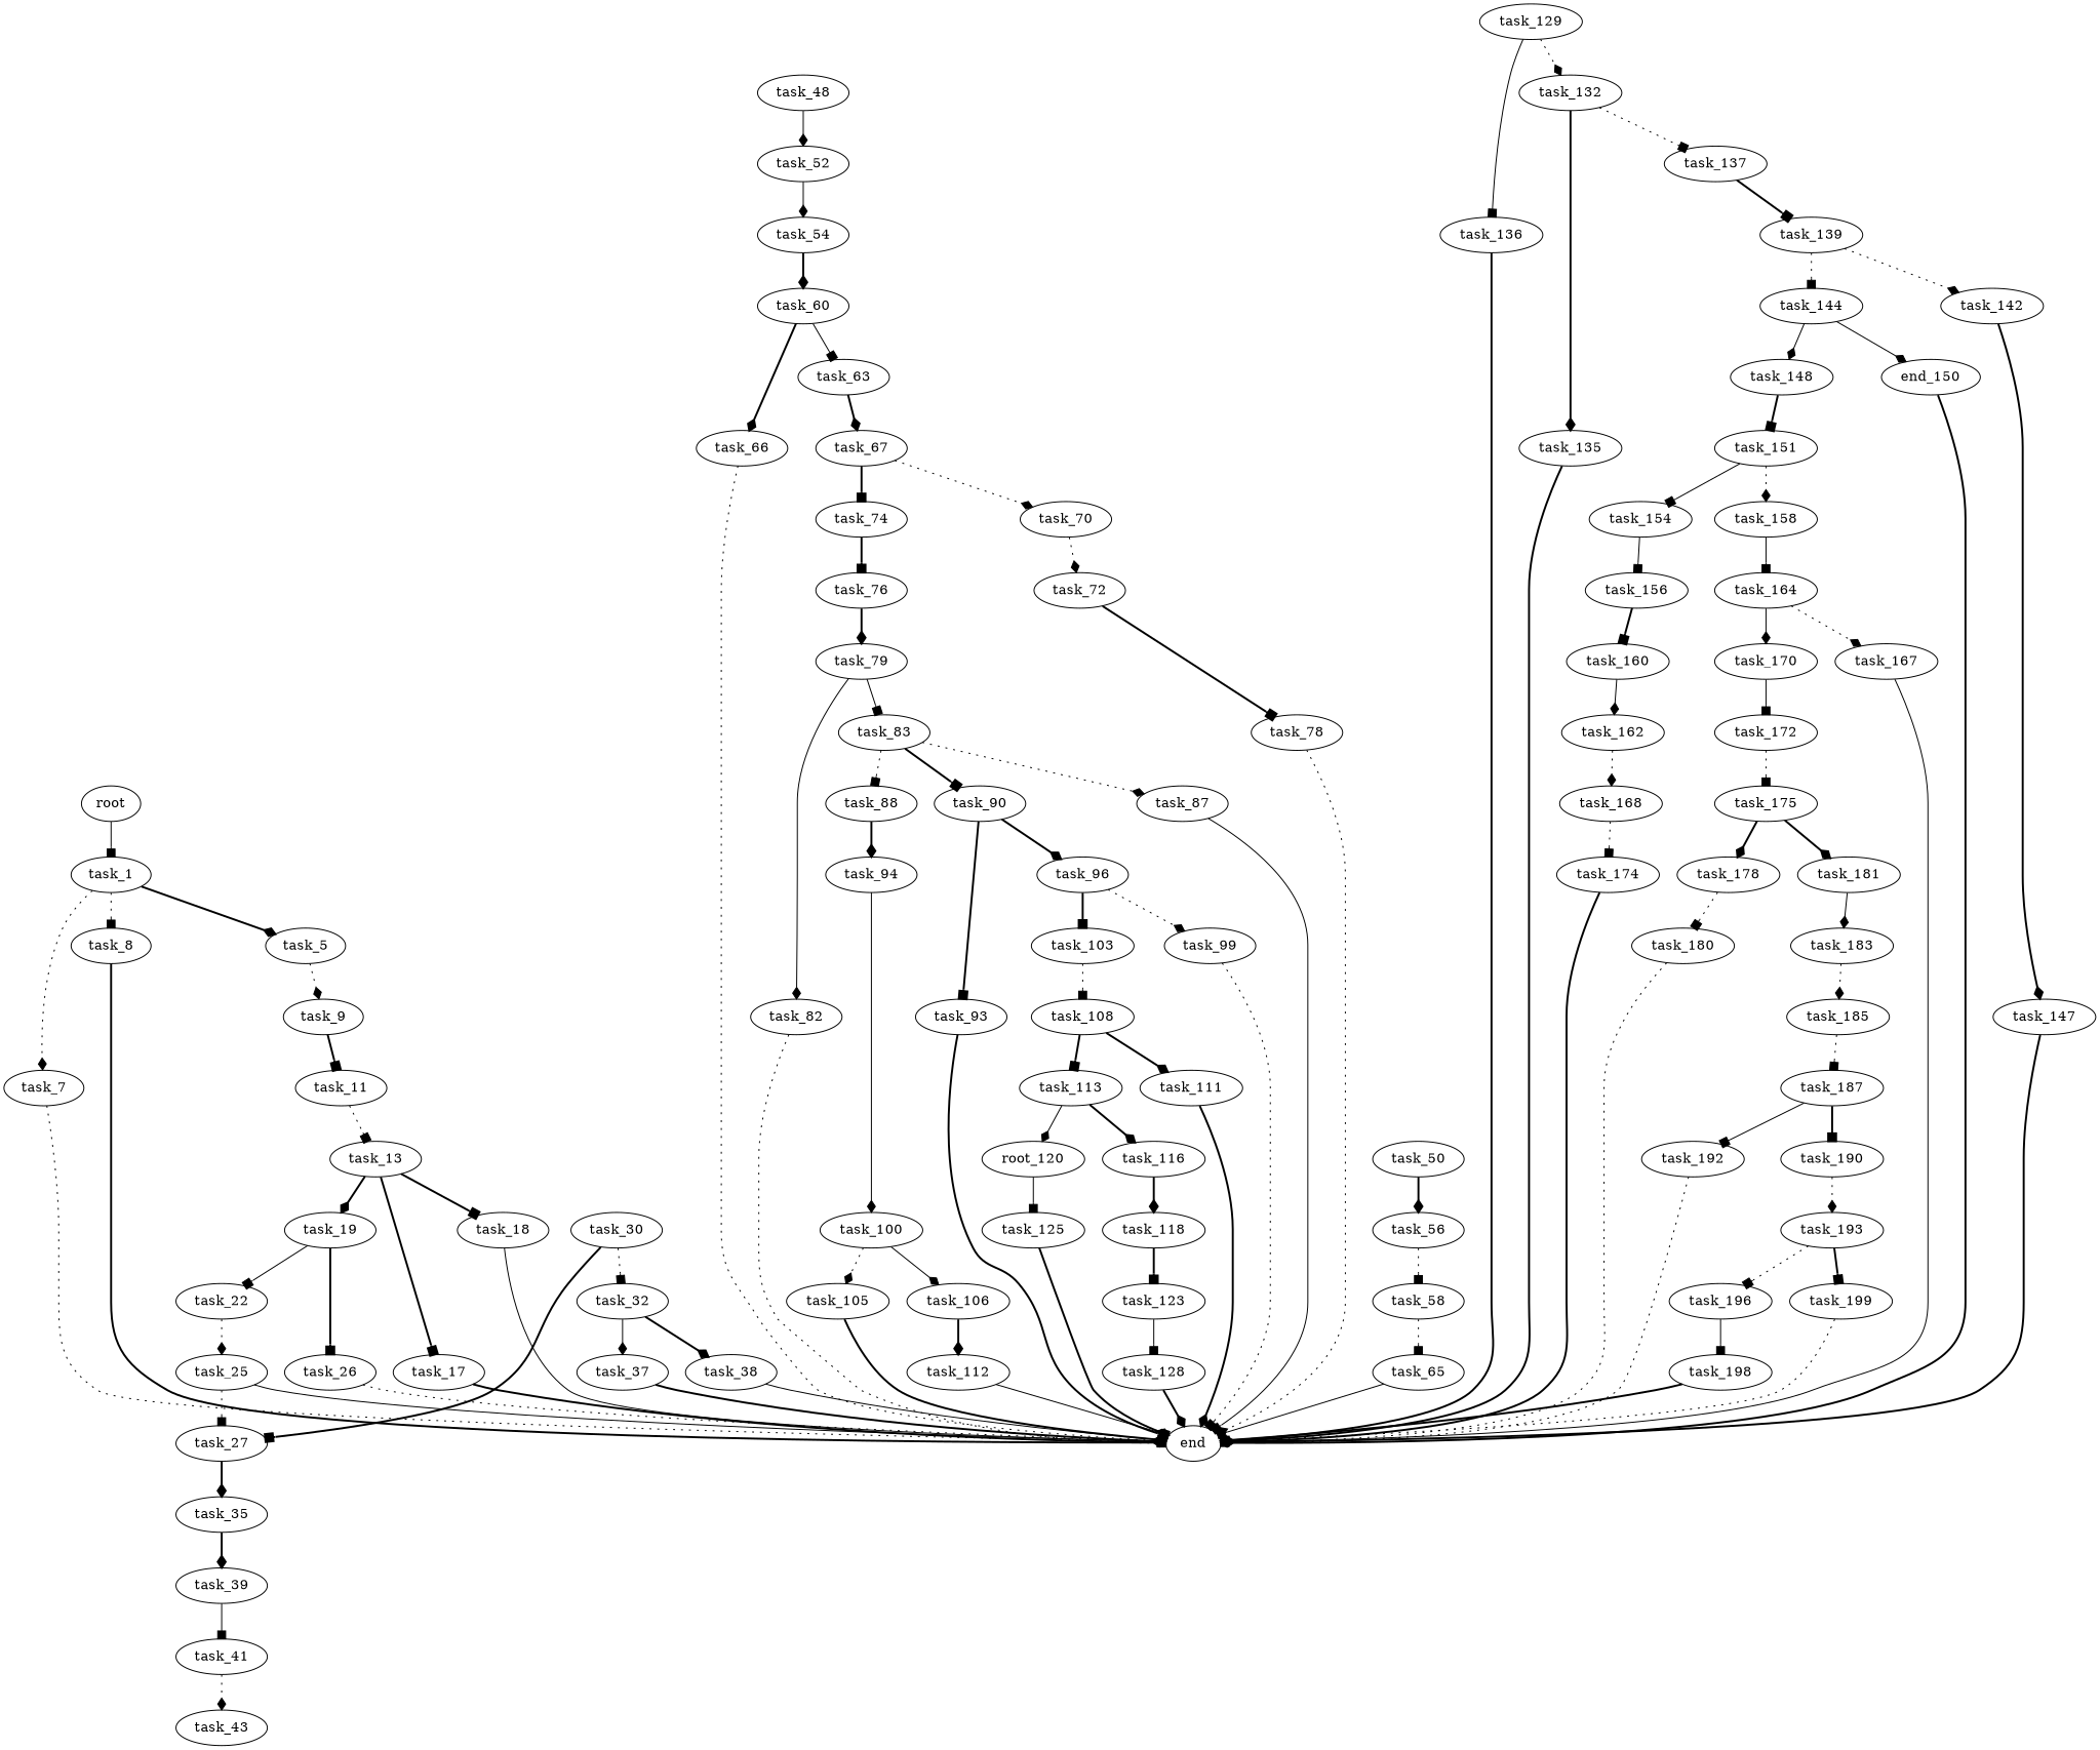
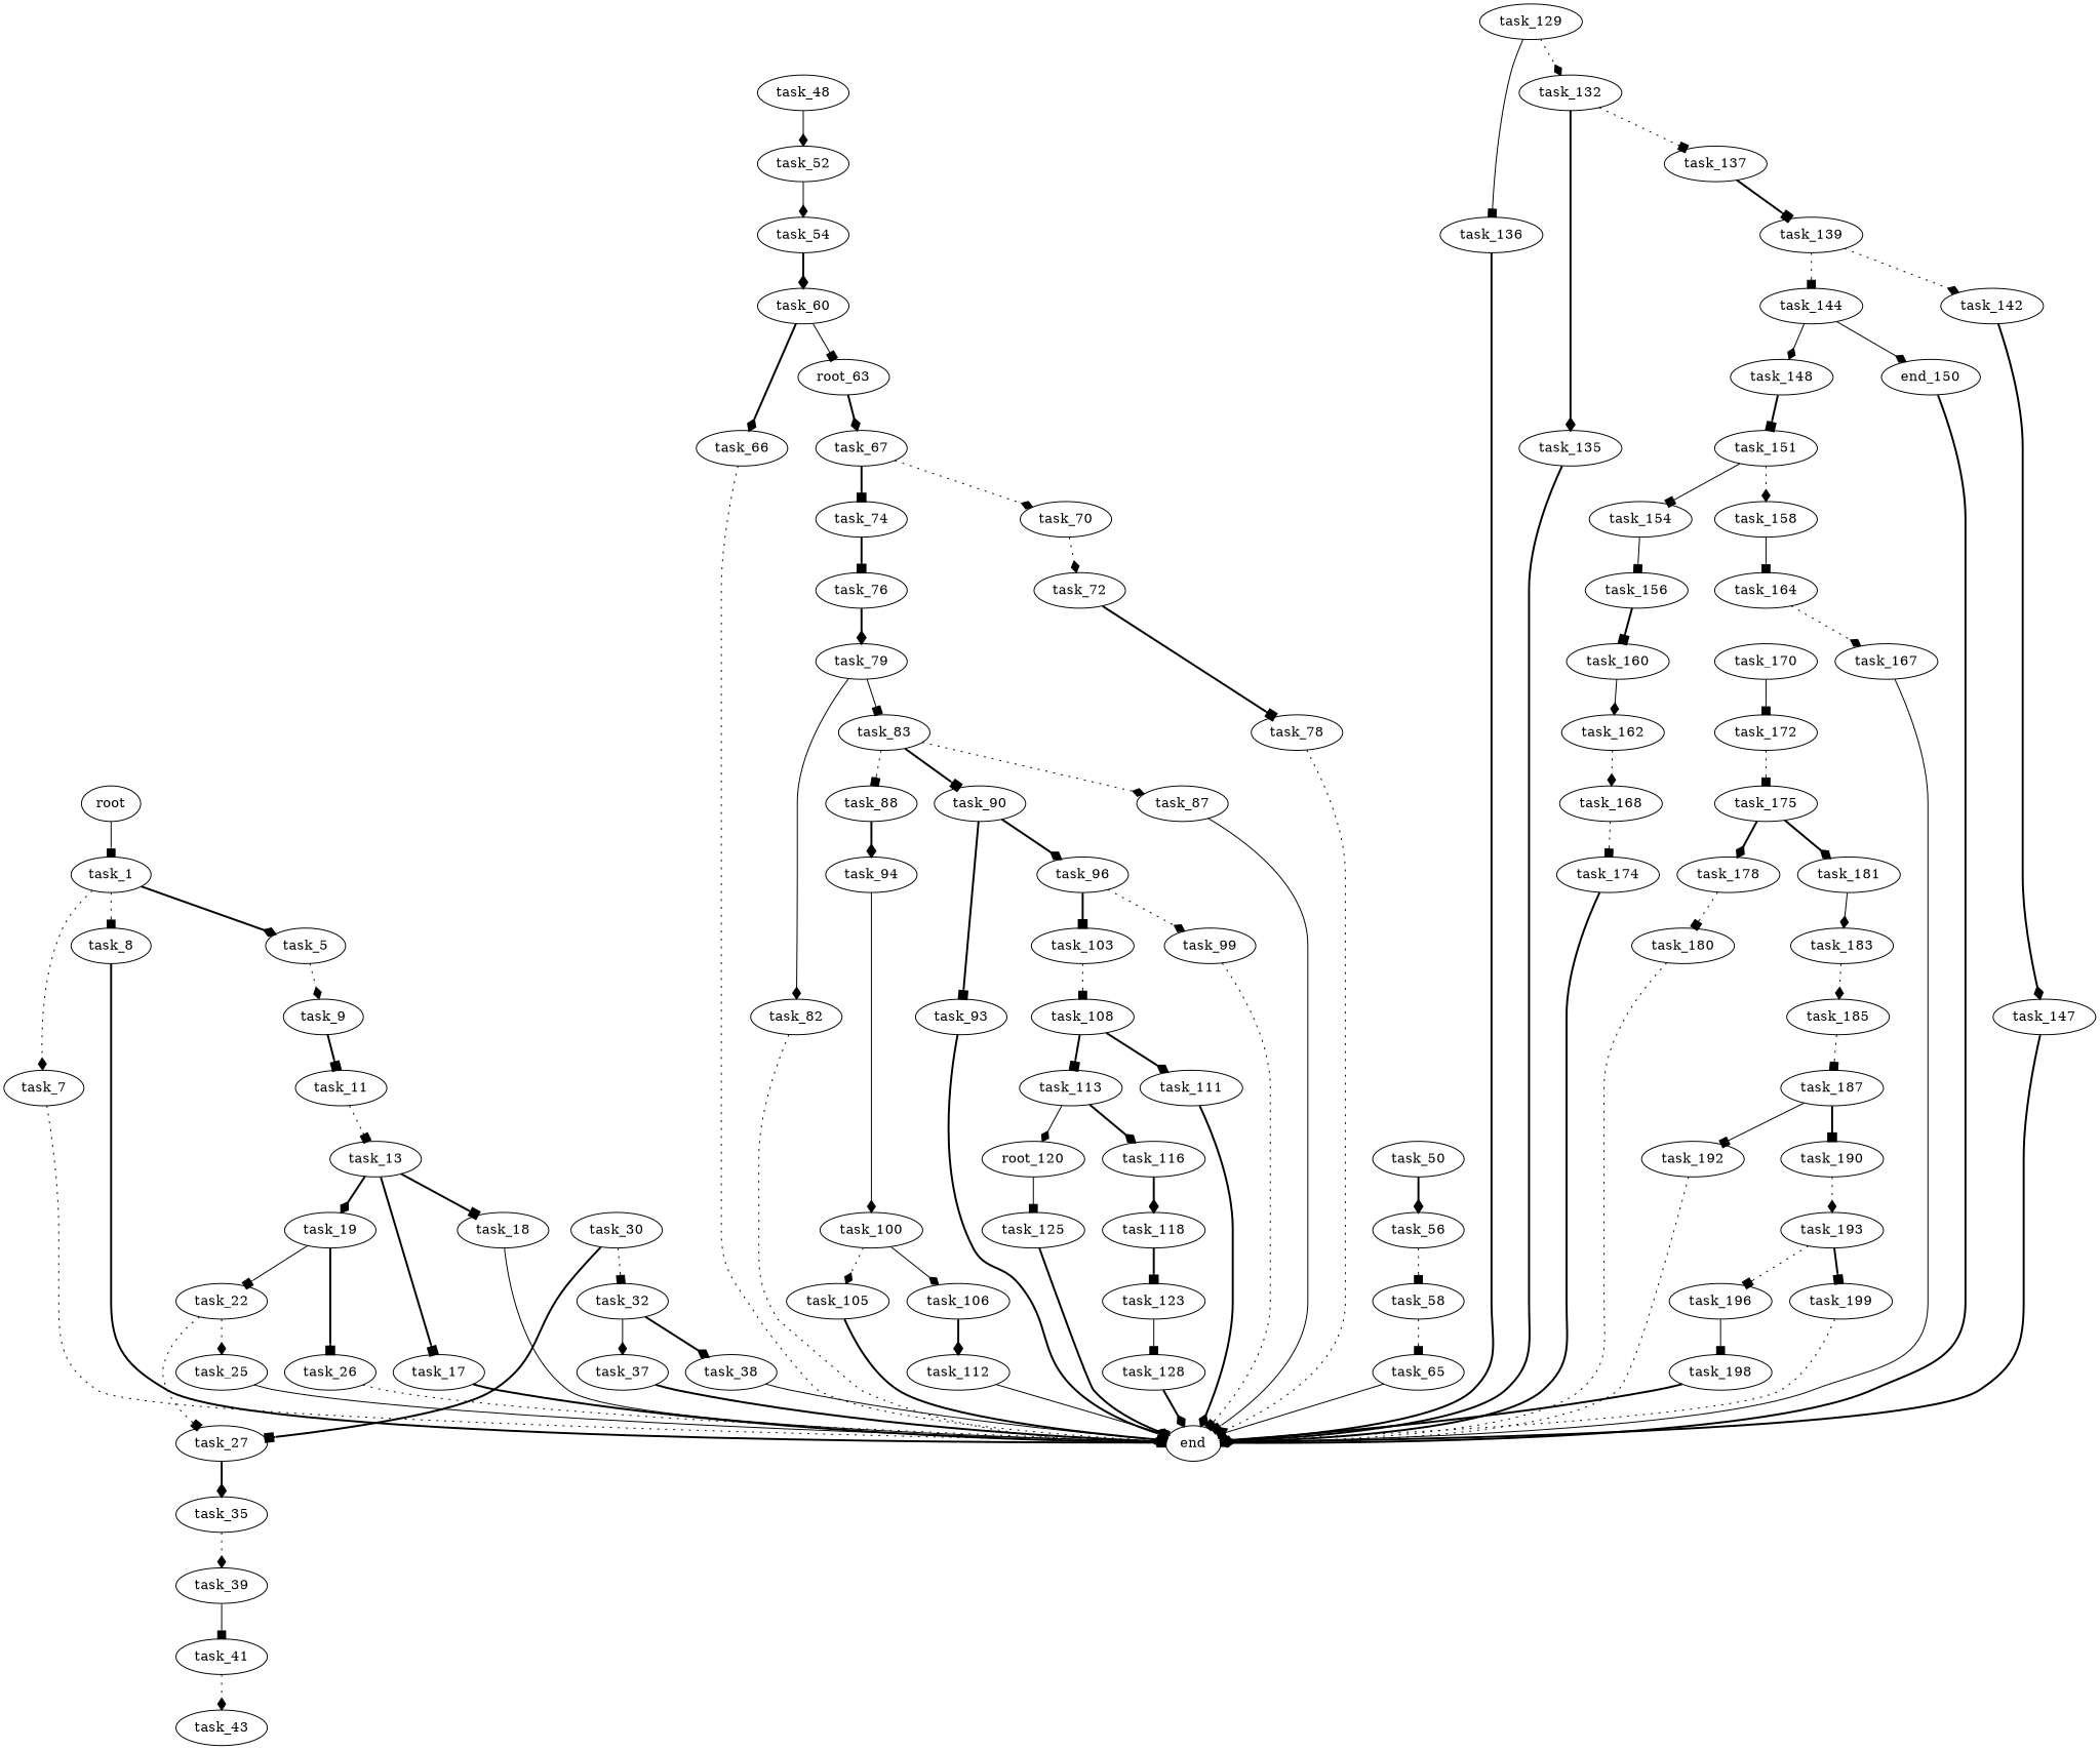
  digraph {
    edge [arrowhead=diamond style=bold]
    root
    task_1
    task_5
    task_7
    task_8
    task_9
    end
    task_11
    task_13
    task_17
    task_18
    task_19
    task_22
    task_26
    task_25
    task_27
    task_35
    task_30
    task_32
    task_39
    task_37
    task_38
    task_41
    task_43
    task_48
    task_52
    task_50
    task_56
    task_54
    task_58
    task_60
-   task_63
+   task_63 [label=root_63]
    task_66
    task_65
    task_67
    task_70
    task_74
    task_72
    task_76
    task_78
    task_79
    task_82
    task_83
    task_87
    task_88
    task_90
    task_94
    task_93
    task_96
    task_100
    task_99
    task_103
    task_105
    task_106
    task_108
    task_112
    task_111
    task_113
    task_116
    n60 [label=root_120]
    task_118
    task_125
    task_123
    task_128
    task_129
    task_132
    task_136
    task_135
    task_137
    task_139
    task_142
    task_144
    task_147
    task_148
    n75 [label=end_150]
    task_151
    task_154
    task_158
    task_156
    task_164
    task_160
    task_162
    task_167
    task_170
    task_168
    task_174
    task_172
    task_175
    task_178
    task_181
    task_180
    task_183
    task_185
    task_187
    task_190
    task_192
    task_193
    task_196
    task_199
    task_198
    root -> task_1 [arrowhead=box style=solid]
    task_1 -> task_5
    task_1 -> task_7 [style=dotted]
    task_1 -> task_8 [arrowhead=box style=dotted]
    task_5 -> task_9 [style=dotted]
    task_7 -> end [style=dotted]
    task_8 -> end [arrowhead=box]
    task_9 -> task_11 [arrowhead=box]
    task_11 -> task_13 [arrowhead=box style=dotted]
    task_13 -> task_17 [arrowhead=box]
    task_13 -> task_18 [arrowhead=box]
    task_13 -> task_19
    task_17 -> end [arrowhead=box]
    task_18 -> end [style=solid]
    task_19 -> task_22 [arrowhead=box style=solid]
    task_19 -> task_26 [arrowhead=box]
    task_22 -> task_25 [style=dotted]
-   task_25 -> task_27 [arrowhead=box style=dotted]
+   task_22 -> task_27 [arrowhead=box style=dotted]
    task_26 -> end [arrowhead=box style=dotted]
    task_25 -> end [style=solid]
    task_27 -> task_35
-   task_35 -> task_39
+   task_35 -> task_39 [style=dotted]
    task_30 -> task_27 [arrowhead=box]
    task_30 -> task_32 [arrowhead=box style=dotted]
    task_32 -> task_37 [style=solid]
    task_32 -> task_38
    task_39 -> task_41 [arrowhead=box style=solid]
    task_37 -> end
    task_38 -> end [style=solid]
    task_41 -> task_43 [style=dotted]
    task_48 -> task_52 [style=solid]
    task_52 -> task_54 [style=solid]
    task_50 -> task_56
    task_56 -> task_58 [arrowhead=box style=dotted]
    task_54 -> task_60
    task_58 -> task_65 [arrowhead=box style=dotted]
    task_60 -> task_63 [arrowhead=box style=solid]
    task_60 -> task_66
    task_63 -> task_67
    task_66 -> end [style=dotted]
    task_65 -> end [arrowhead=box style=solid]
    task_67 -> task_70 [style=dotted]
    task_67 -> task_74 [arrowhead=box]
    task_70 -> task_72 [style=dotted]
    task_74 -> task_76 [arrowhead=box]
    task_72 -> task_78 [arrowhead=box]
    task_76 -> task_79
    task_78 -> end [style=dotted]
    task_79 -> task_82 [style=solid]
    task_79 -> task_83 [arrowhead=box style=solid]
    task_82 -> end [style=dotted]
    task_83 -> task_87 [style=dotted]
    task_83 -> task_88 [arrowhead=box style=dotted]
    task_83 -> task_90 [arrowhead=box]
    task_87 -> end [arrowhead=box style=solid]
    task_88 -> task_94
    task_90 -> task_93 [arrowhead=box]
    task_90 -> task_96
    task_94 -> task_100 [style=solid]
    task_93 -> end [arrowhead=box]
    task_96 -> task_99 [style=dotted]
    task_96 -> task_103 [arrowhead=box]
    task_100 -> task_105 [style=dotted]
    task_100 -> task_106 [style=solid]
    task_99 -> end [arrowhead=box style=dotted]
    task_103 -> task_108 [arrowhead=box style=dotted]
    task_105 -> end [arrowhead=box]
    task_106 -> task_112
    task_108 -> task_111
    task_108 -> task_113 [arrowhead=box]
    task_112 -> end [arrowhead=box style=solid]
    task_111 -> end
    task_113 -> task_116
    task_113 -> n60 [style=solid]
    task_116 -> task_118
    n60 -> task_125 [arrowhead=box style=solid]
    task_118 -> task_123 [arrowhead=box]
    task_125 -> end
    task_123 -> task_128 [arrowhead=box style=solid]
    task_128 -> end
    task_129 -> task_132 [style=dotted]
    task_129 -> task_136 [arrowhead=box style=solid]
    task_132 -> task_135
    task_132 -> task_137 [arrowhead=box style=dotted]
    task_136 -> end [arrowhead=box]
    task_135 -> end [arrowhead=box]
    task_137 -> task_139 [arrowhead=box]
    task_139 -> task_142 [style=dotted]
    task_139 -> task_144 [arrowhead=box style=dotted]
    task_142 -> task_147
    task_144 -> task_148 [style=solid]
    task_144 -> n75 [style=solid]
    task_147 -> end
    task_148 -> task_151 [arrowhead=box]
    n75 -> end
    task_151 -> task_154 [arrowhead=box style=solid]
    task_151 -> task_158 [style=dotted]
    task_154 -> task_156 [arrowhead=box style=solid]
    task_158 -> task_164 [arrowhead=box style=solid]
    task_156 -> task_160 [arrowhead=box]
    task_164 -> task_167 [style=dotted]
-   task_164 -> task_170 [style=solid]
    task_160 -> task_162 [style=solid]
    task_162 -> task_168 [style=dotted]
    task_167 -> end [style=solid]
    task_170 -> task_172 [arrowhead=box style=solid]
    task_168 -> task_174 [arrowhead=box style=dotted]
    task_174 -> end
    task_172 -> task_175 [arrowhead=box style=dotted]
    task_175 -> task_178
    task_175 -> task_181
    task_178 -> task_180 [arrowhead=box style=dotted]
    task_181 -> task_183 [style=solid]
    task_180 -> end [arrowhead=box style=dotted]
    task_183 -> task_185 [style=dotted]
    task_185 -> task_187 [arrowhead=box style=dotted]
    task_187 -> task_190 [arrowhead=box]
    task_187 -> task_192 [arrowhead=box style=solid]
    task_190 -> task_193 [style=dotted]
    task_192 -> end [style=dotted]
    task_193 -> task_196 [arrowhead=box style=dotted]
    task_193 -> task_199 [arrowhead=box]
    task_196 -> task_198 [arrowhead=box style=solid]
    task_199 -> end [arrowhead=box style=dotted]
    task_198 -> end
  }
